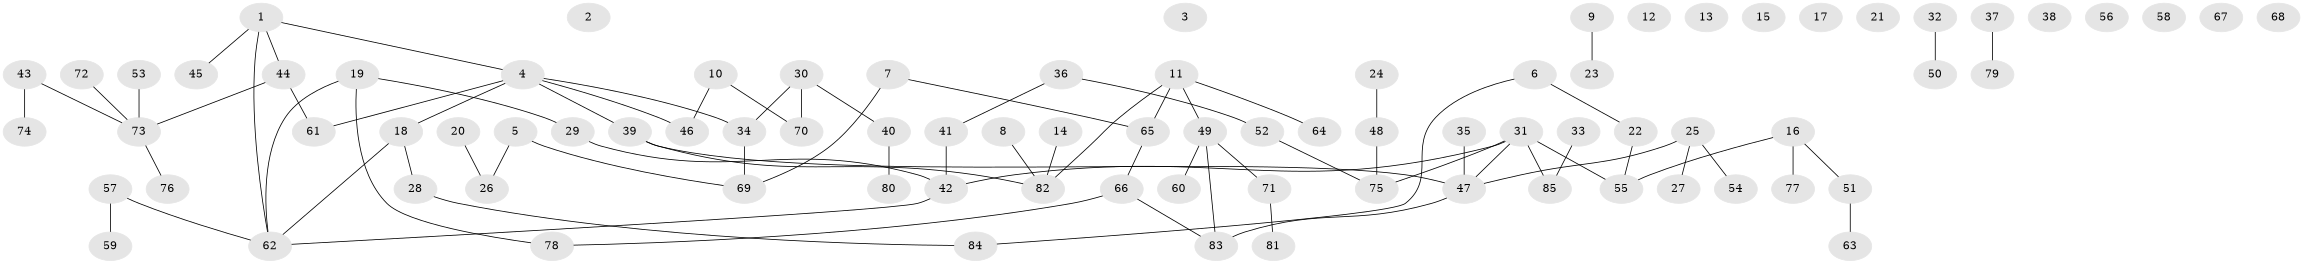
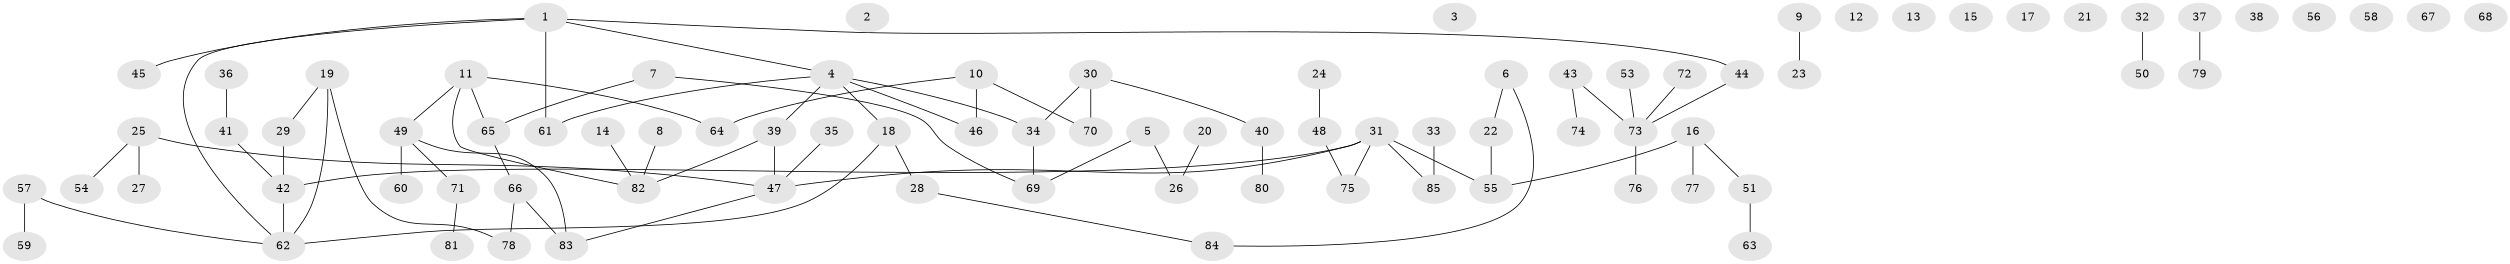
  graph {
    node [color=gray90 style=filled]
    1
    4
    44
    45
    62
    18
    34
    39
    46
    61
    73
    2
    3
    28
    69
    82
    47
    5
    26
    6
    22
    84
    55
    7
    65
    66
    8
    9
    23
    10
    64
    70
    11
    49
    83
    60
    71
    12
    13
    14
    15
    16
    51
    77
    63
    17
    19
    29
    78
    42
    20
    21
    24
    48
    75
    25
    27
    54
    30
    40
    80
    31
    85
    32
    50
    33
    35
    36
    41
-   52
    37
    79
    38
    43
    74
    76
    81
    53
    56
    57
    59
    58
    67
    68
    72
    1 -- 4
    1 -- 44
    1 -- 45
    1 -- 62
    4 -- 18
    4 -- 34
    4 -- 39
    4 -- 46
    4 -- 61
-   44 -- 61
+   1 -- 61
    44 -- 73
    18 -- 62
    18 -- 28
    34 -- 69
    39 -- 82
    39 -- 47
    73 -- 76
    28 -- 84
    47 -- 83
    5 -- 69
    5 -- 26
    6 -- 22
    6 -- 84
    22 -- 55
    7 -- 69
    7 -- 65
    65 -- 66
    66 -- 83
    66 -- 78
    8 -- 82
    9 -- 23
    10 -- 46
+   10 -- 64
    10 -- 70
    11 -- 82
    11 -- 65
    11 -- 64
    11 -- 49
    49 -- 83
    49 -- 60
    49 -- 71
    71 -- 81
    14 -- 82
    16 -- 55
    16 -- 51
    16 -- 77
    51 -- 63
    19 -- 62
    19 -- 29
    19 -- 78
    29 -- 42
    42 -- 62
    20 -- 26
    24 -- 48
    48 -- 75
    25 -- 47
    25 -- 27
    25 -- 54
    30 -- 34
    30 -- 70
    30 -- 40
    40 -- 80
    31 -- 47
    31 -- 55
    31 -- 42
    31 -- 75
    31 -- 85
    32 -- 50
    33 -- 85
    35 -- 47
    36 -- 41
-   36 -- 52
    41 -- 42
-   52 -- 75
    37 -- 79
    43 -- 73
    43 -- 74
    53 -- 73
    57 -- 62
    57 -- 59
    72 -- 73
  }
